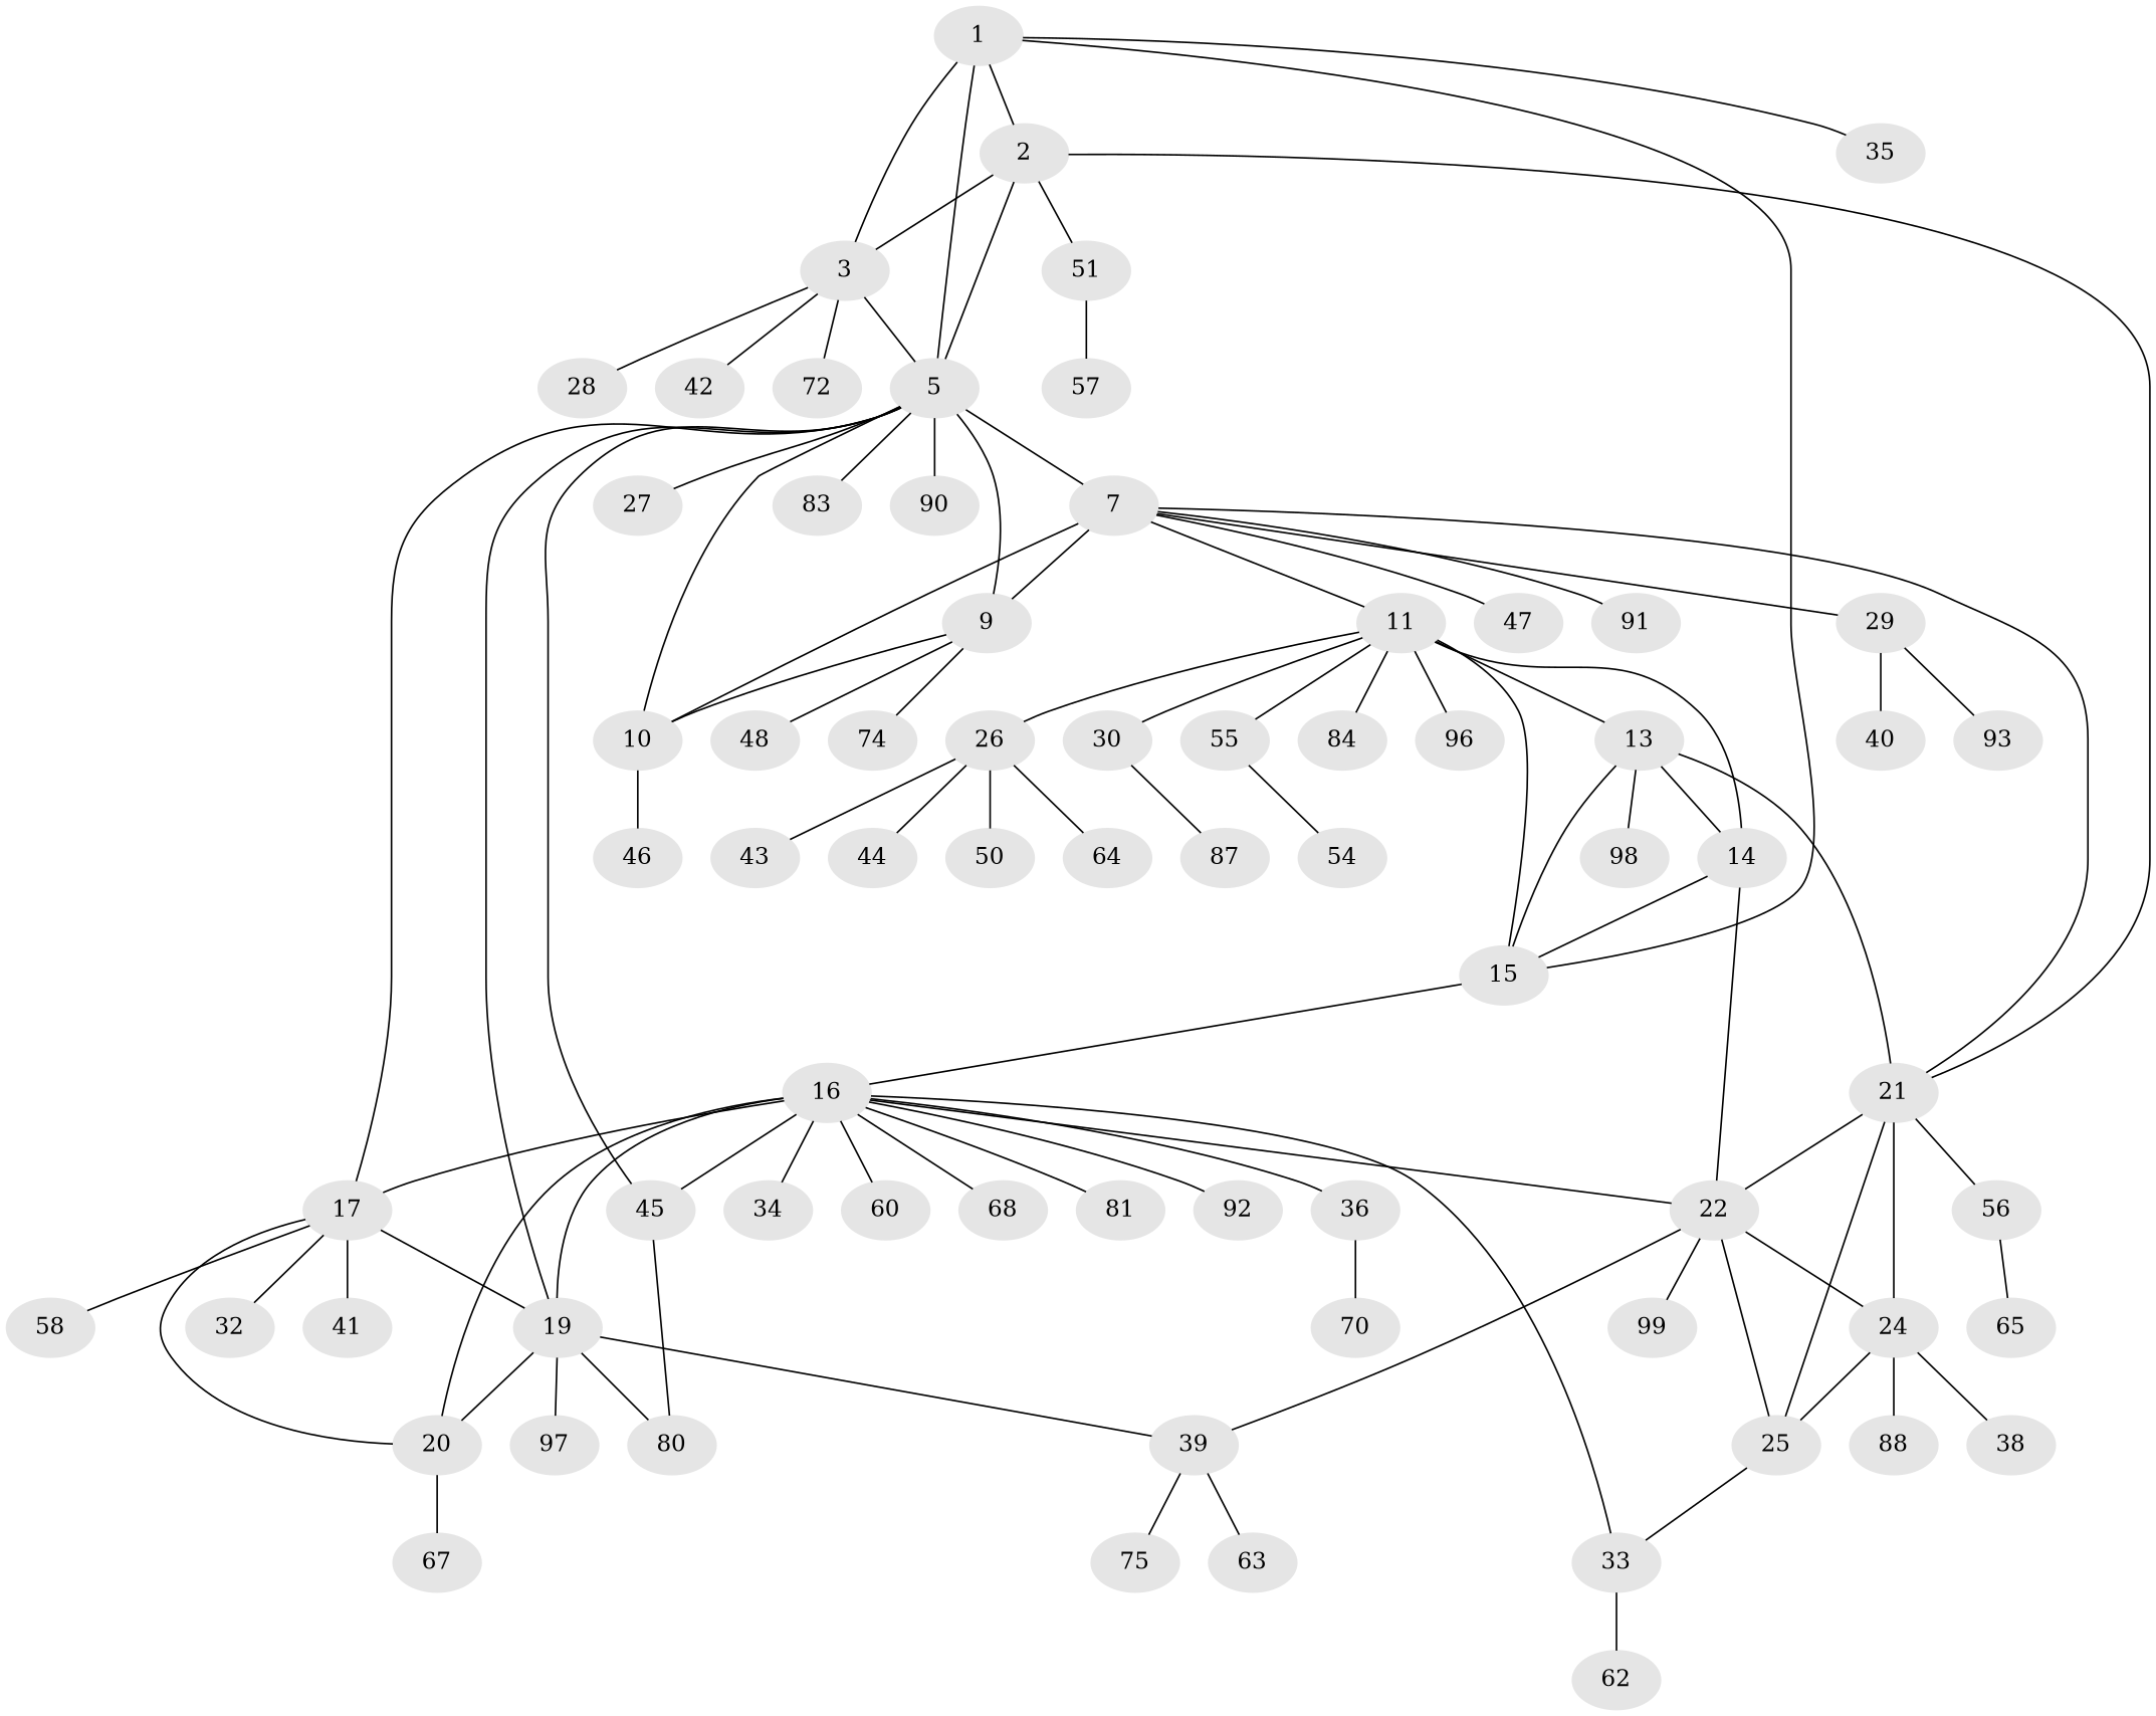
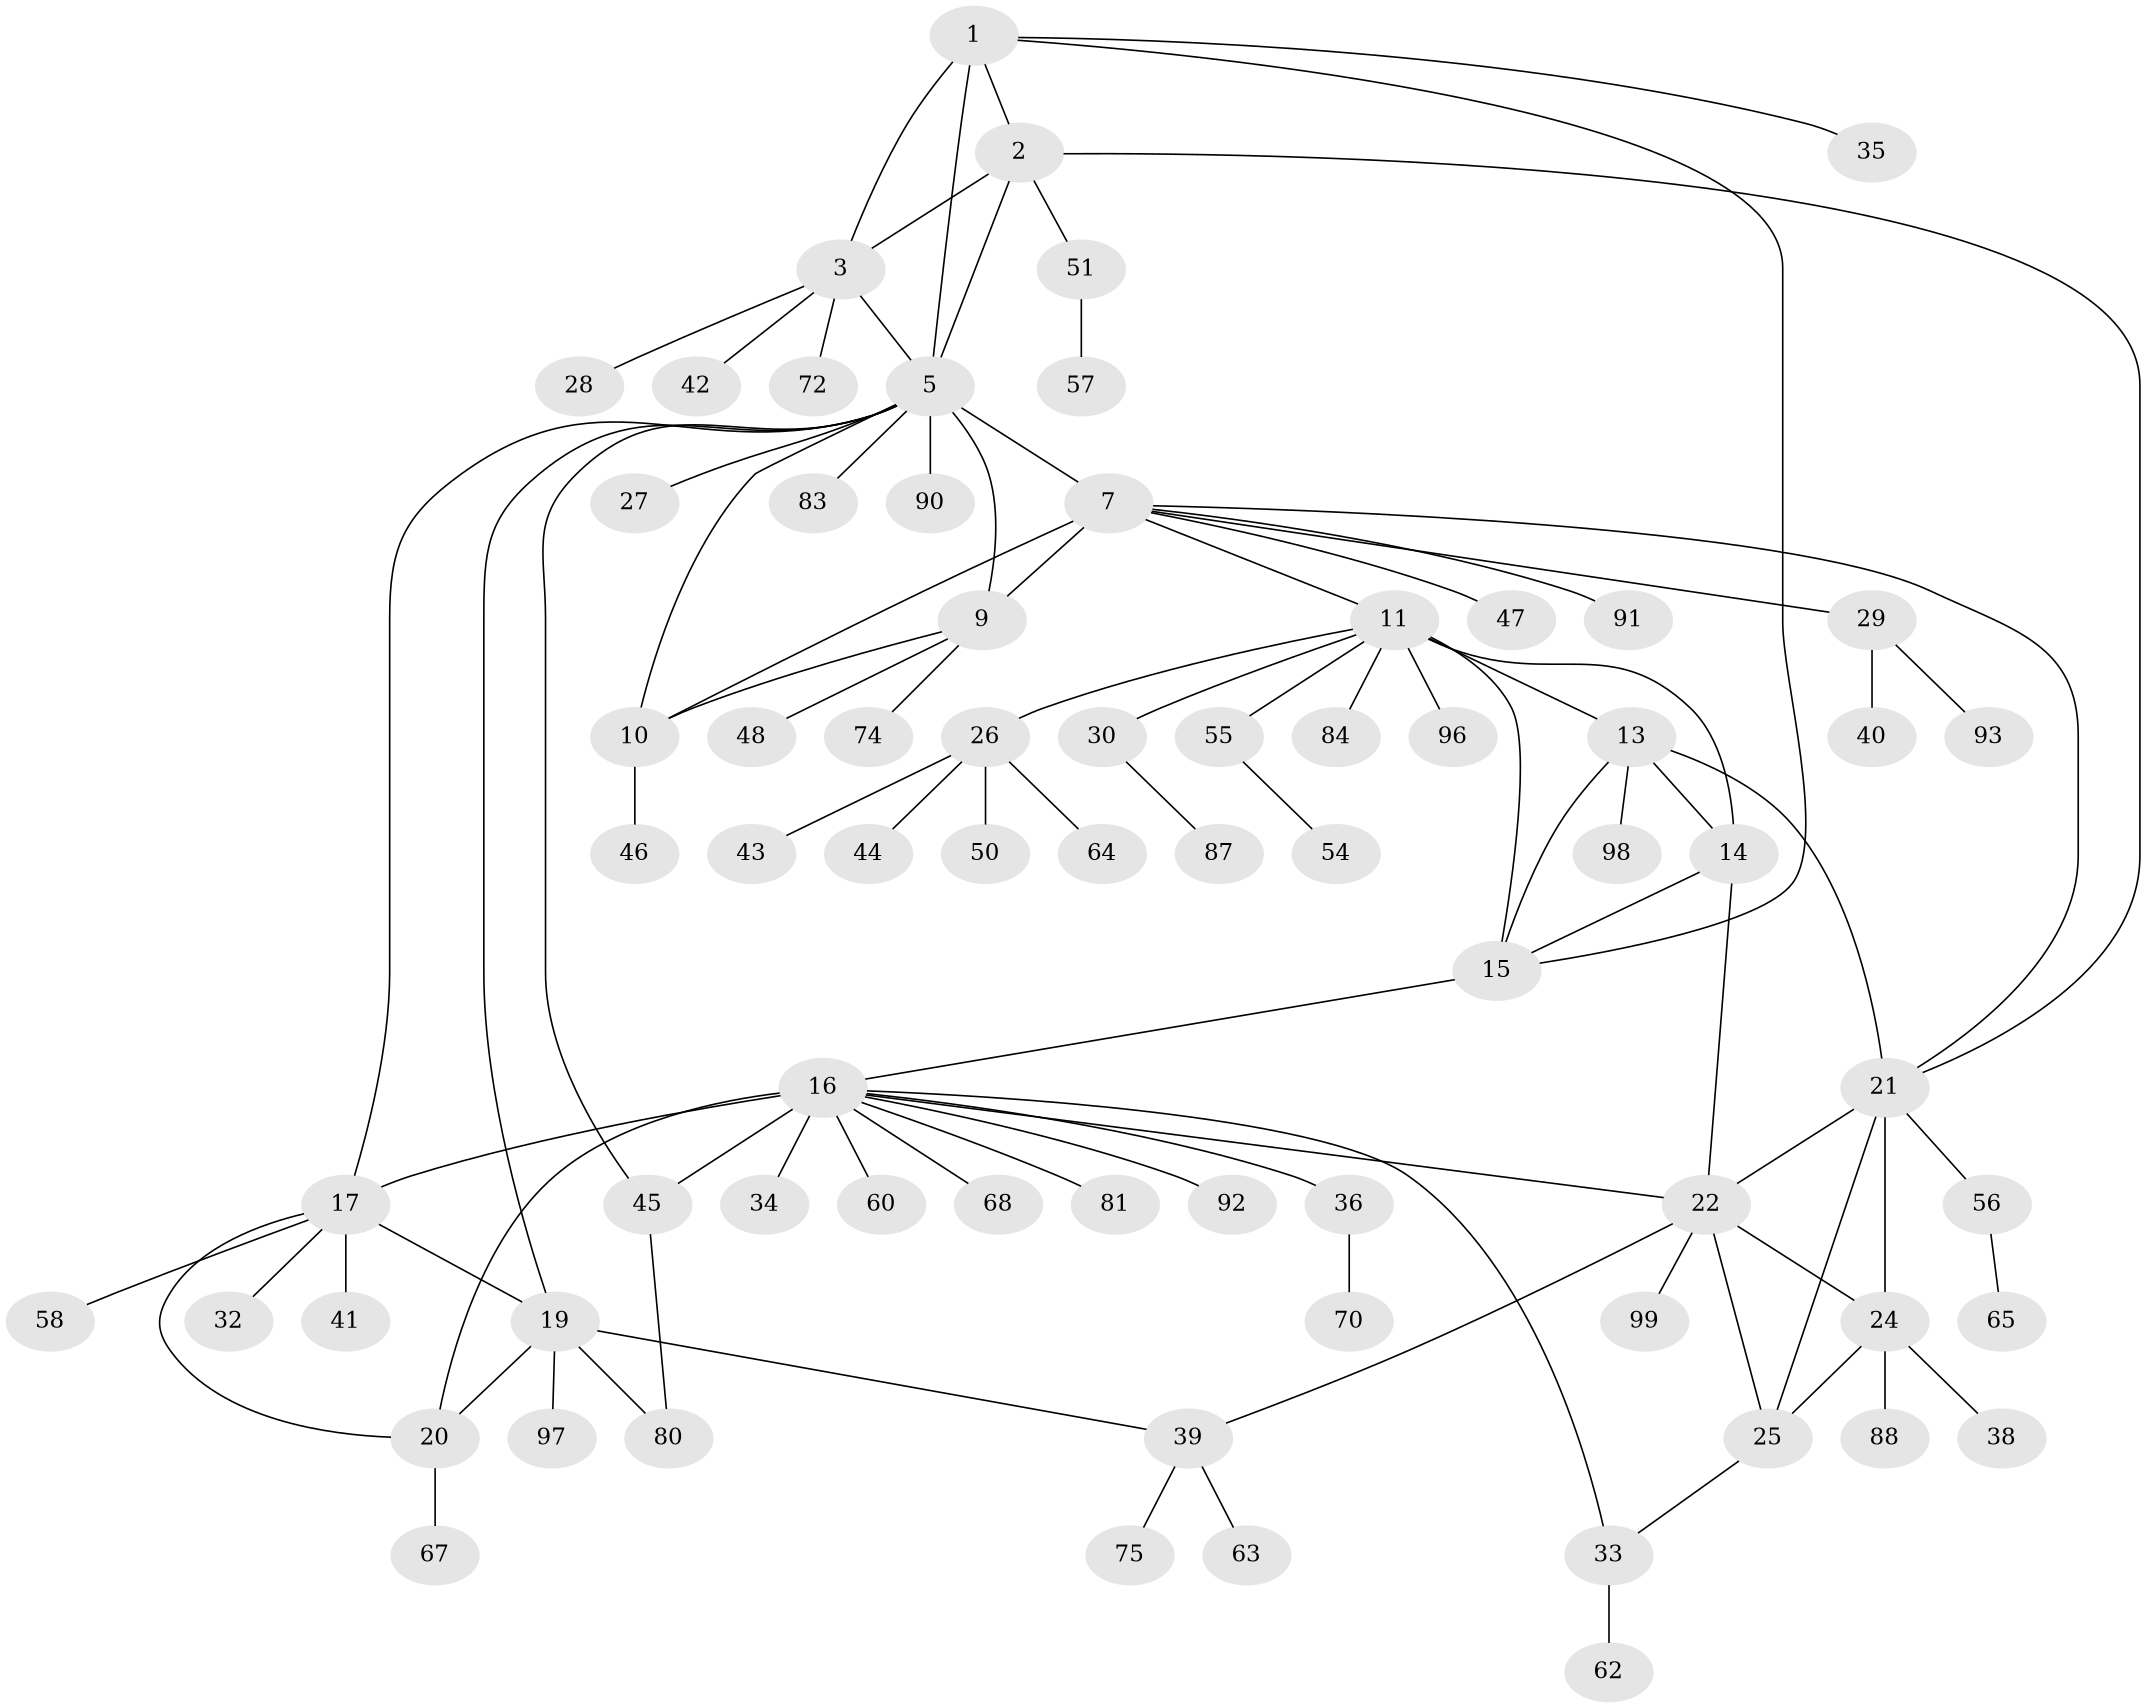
  graph {
    node [color=gray90 style=filled]
    1 [super="+4"]
    2 [super="+86"]
    3 [super="+66"]
    5 [super="+6"]
    15
    35
    21 [super="+23"]
    51
    28 [super="+52"]
    42
    72
    7 [super="+8"]
    9 [super="+89"]
    10
    17 [super="+31"]
    19 [super="+82"]
    27
    45 [super="+61"]
    83
    90
    16 [super="+18"]
    22 [super="+53"]
    24 [super="+59"]
    25
    56
    57
    11 [super="+12"]
    29 [super="+94"]
    47
    91
    48
    74
    46
    20 [super="+37"]
    32
    41
    58
    39 [super="+100"]
    80
    97
    13
    14 [super="+78"]
    26 [super="+77"]
    30 [super="+85"]
    55
    84
    96
    40
    93
    98
    43
    44
    50
    64
    87
    54
    99
    33 [super="+76"]
    34 [super="+73"]
    36 [super="+69"]
    60
    68
    81 [super="+95"]
    92
    67
    62
    70
    63
    75
    38
    88
    65 [super="+79"]
    1 -- 2 [weight=2]
    1 -- 3 [weight=2]
    1 -- 5 [weight=2]
    1 -- 15
    1 -- 35
    2 -- 3
    2 -- 5
    2 -- 21
    2 -- 51
    3 -- 5
    3 -- 28
    3 -- 42
    3 -- 72
    5 -- 7 [weight=2]
    5 -- 9
    5 -- 10
    5 -- 17
    5 -- 19
    5 -- 27
    5 -- 45
    5 -- 83
    5 -- 90
    15 -- 16
    21 -- 22 [weight=2]
    21 -- 24 [weight=2]
    21 -- 25 [weight=2]
    21 -- 56
    51 -- 57
    7 -- 21
    7 -- 9 [weight=2]
    7 -- 10 [weight=2]
    7 -- 11
    7 -- 29
    7 -- 47
    7 -- 91
    9 -- 10
    9 -- 48
    9 -- 74
    10 -- 46
    17 -- 19
    17 -- 20
    17 -- 32
    17 -- 41
    17 -- 58
    19 -- 20
    19 -- 39
    19 -- 80
    19 -- 97
    45 -- 80
    16 -- 17 [weight=2]
-   16 -- 19 [weight=2]
    16 -- 45
    16 -- 22
    16 -- 20 [weight=2]
    16 -- 33
    16 -- 34
    16 -- 36
    16 -- 60
    16 -- 68
    16 -- 81
    16 -- 92
    22 -- 24
    22 -- 25
    22 -- 39
    22 -- 99
    24 -- 25
    24 -- 38
    24 -- 88
    25 -- 33
    56 -- 65
    11 -- 15 [weight=2]
    11 -- 13 [weight=2]
    11 -- 14 [weight=2]
    11 -- 26
    11 -- 30
    11 -- 55
    11 -- 84
    11 -- 96
    29 -- 40
    29 -- 93
    20 -- 67
    39 -- 63
    39 -- 75
    13 -- 15
    13 -- 21
    13 -- 14
    13 -- 98
    14 -- 15
    14 -- 22
    26 -- 43
    26 -- 44
    26 -- 50
    26 -- 64
    30 -- 87
    55 -- 54
    33 -- 62
    36 -- 70
  }
